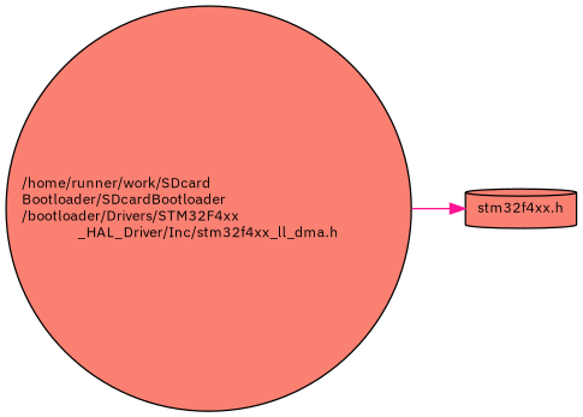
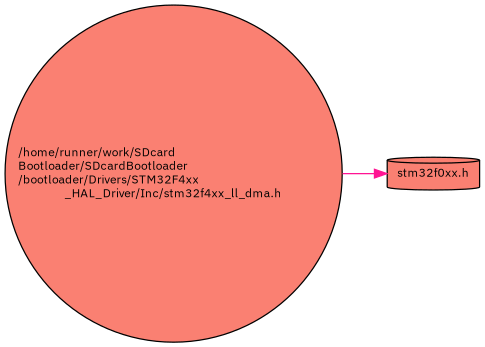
  digraph {
    rankdir=LR
    fontname="IBM Plex Sans"
    node [color=black fillcolor=salmon fontname="IBM Plex Sans" fontsize=10 style=filled]
    n1 [fontcolor=black height=0.2 label="/home/runner/work/SDcard\lBootloader/SDcardBootloader\l/bootloader/Drivers/STM32F4xx\l_HAL_Driver/Inc/stm32f4xx_ll_dma.h" shape=circle width=0.4]
-   n2 [height=0.2 label="stm32f4xx.h" shape=cylinder width=0.4]
+   n2 [height=0.2 label="stm32f0xx.h" shape=cylinder width=0.4]
    n1 -> n2 [color=deeppink fontname="IBM Plex Sans" fontsize=10 labelfontname=Helvetica labelfontsize=10 style=solid arrowhead=normal]
  }
